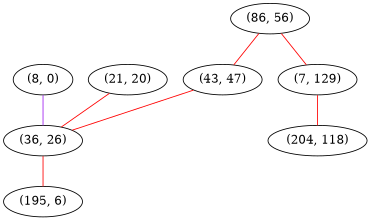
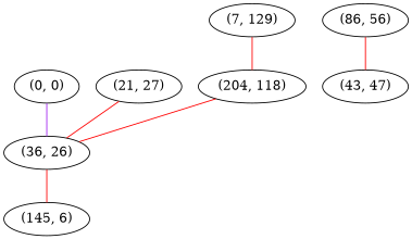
  graph {
    edge [color=red weight=1]
-   "(0, 0)" [label="(8, 0)"]
+   "(0, 0)"
    "(36, 26)"
-   "(21, 27)" [label="(21, 20)"]
+   "(21, 27)"
    n4 [label="(43, 47)"]
    "(86, 56)"
    n6 [label="(7, 129)"]
    "(204, 118)"
-   "(195, 6)"
+   "(195, 6)" [label="(145, 6)"]
    "(0, 0)" -- "(36, 26)" [color=purple weight=4]
    "(36, 26)" -- "(195, 6)"
    "(21, 27)" -- "(36, 26)"
-   n4 -- "(36, 26)"
+   "(204, 118)" -- "(36, 26)"
    "(86, 56)" -- n4
-   "(86, 56)" -- n6
    n6 -- "(204, 118)"
  }
